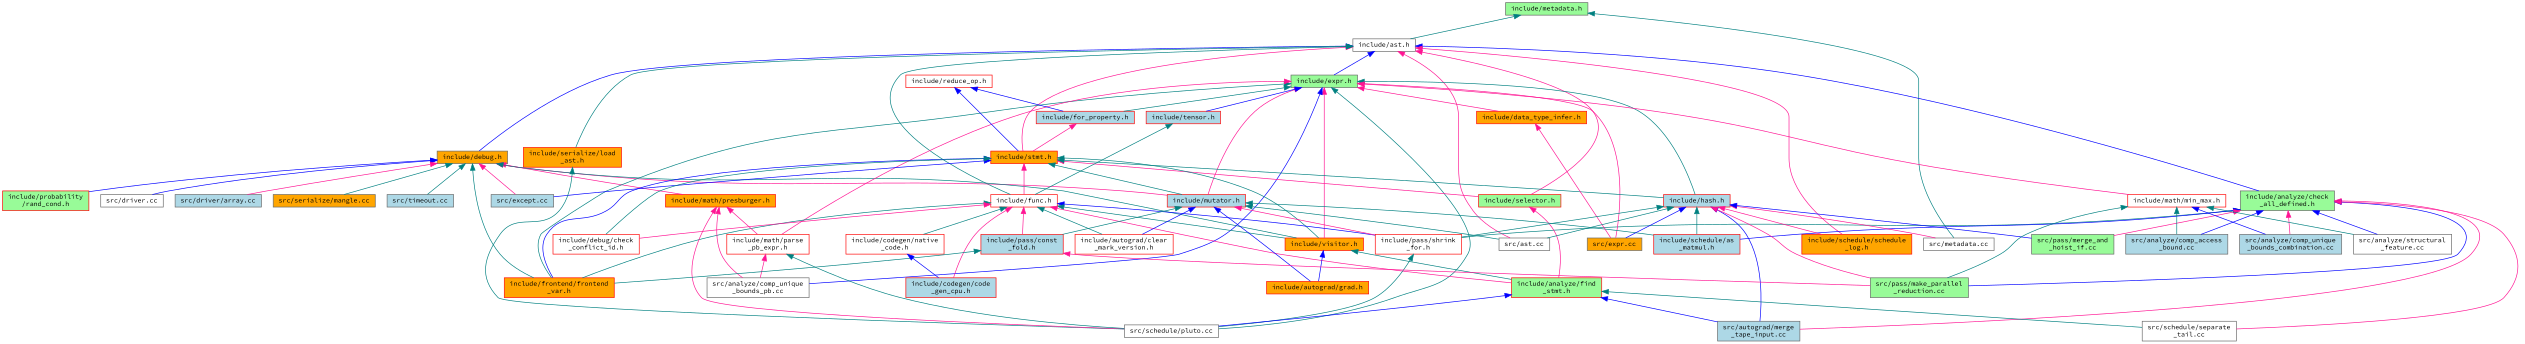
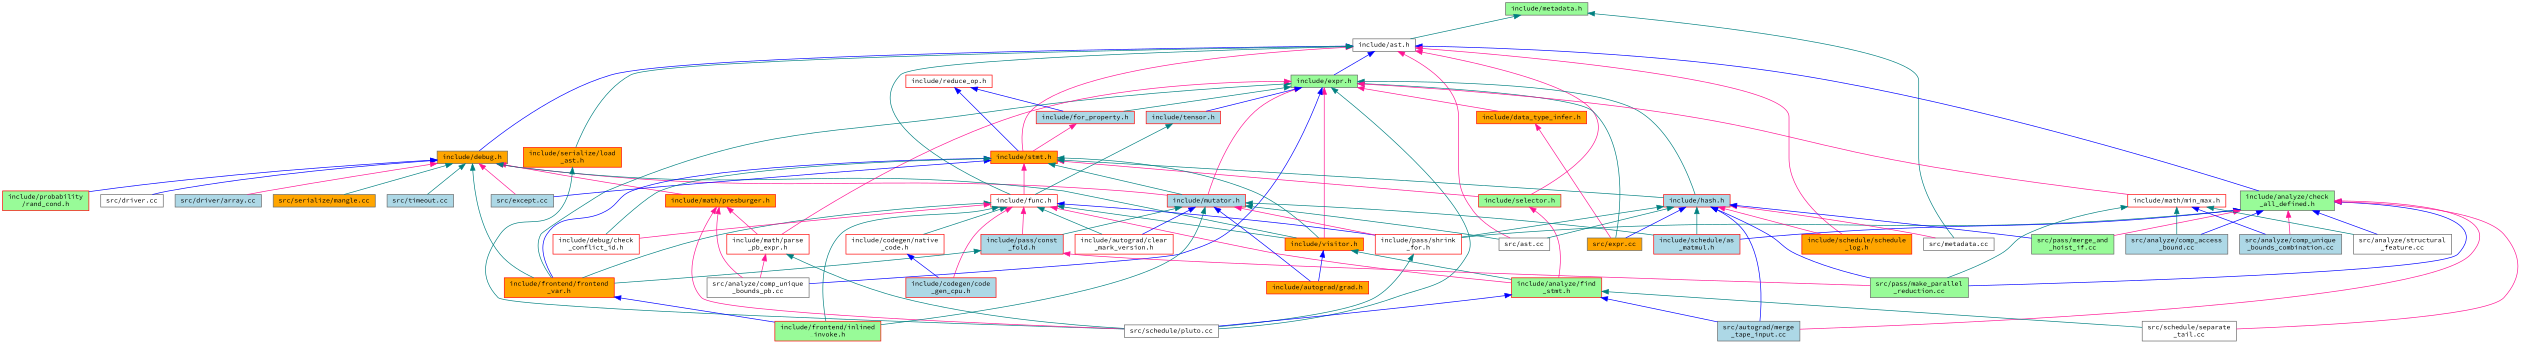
  digraph {
    fontname="Source Code Pro"
    node [color=red fillcolor=white fontname="Source Code Pro" fontsize=10 shape=box style=filled]
    edge [color=teal dir=back fontname="Source Code Pro" fontsize=10 labelfontname=Helvetica labelfontsize=10 style=solid]
    n1 [color=gray40 fillcolor=palegreen fontcolor=black height=0.2 label="include/metadata.h" width=0.4]
    n2 [color=grey40 height=0.2 label="include/ast.h" width=0.4]
    n3 [color=grey40 height=0.2 label="src/metadata.cc" width=0.4]
    n4 [color=grey40 fillcolor=palegreen height=0.2 label="include/analyze/check\l_all_defined.h" width=0.4]
    n5 [color=grey40 fillcolor=orange height=0.2 label="include/debug.h" width=0.4]
    n6 [color=grey40 height=0.2 label="src/ast.cc" width=0.4]
    n7 [color=grey40 fillcolor=palegreen height=0.2 label="include/expr.h" width=0.4]
    n8 [fillcolor=orange height=0.2 label="include/stmt.h" width=0.4]
    n9 [height=0.2 label="include/func.h" width=0.4]
    n10 [fillcolor=orange height=0.2 label="include/schedule/schedule\l_log.h" width=0.4]
    n11 [fillcolor=palegreen height=0.2 label="include/selector.h" width=0.4]
    n12 [fillcolor=orange height=0.2 label="include/serialize/load\l_ast.h" width=0.4]
    n13 [height=0.2 label="include/pass/shrink\l_for.h" width=0.4]
    n14 [fillcolor=lightblue height=0.2 label="include/schedule/as\l_matmul.h" width=0.4]
    n15 [color=grey40 fillcolor=lightblue height=0.2 label="src/analyze/comp_access\l_bound.cc" width=0.4]
    n16 [color=grey40 fillcolor=lightblue height=0.2 label="src/analyze/comp_unique\l_bounds_combination.cc" width=0.4]
    n17 [color=grey40 height=0.2 label="src/analyze/structural\l_feature.cc" width=0.4]
    n18 [color=grey40 fillcolor=lightblue height=0.2 label="src/autograd/merge\l_tape_input.cc" width=0.4]
    n19 [color=grey40 fillcolor=palegreen height=0.2 label="src/pass/make_parallel\l_reduction.cc" width=0.4]
    n20 [color=grey40 fillcolor=palegreen height=0.2 label="src/pass/merge_and\l_hoist_if.cc" width=0.4]
    n21 [color=grey40 height=0.2 label="src/schedule/separate\l_tail.cc" width=0.4]
    n22 [fillcolor=orange height=0.2 label="include/frontend/frontend\l_var.h" width=0.4]
    n23 [fillcolor=orange height=0.2 label="include/math/presburger.h" width=0.4]
    n24 [fillcolor=lightblue height=0.2 label="include/mutator.h" width=0.4]
    n25 [fillcolor=palegreen height=0.2 label="include/probability\l/rand_cond.h" width=0.4]
    n26 [fillcolor=orange height=0.2 label="include/visitor.h" width=0.4]
    n27 [color=grey40 height=0.2 label="src/driver.cc" width=0.4]
    n28 [color=grey40 fillcolor=lightblue height=0.2 label="src/driver/array.cc" width=0.4]
    n29 [color=grey40 fillcolor=lightblue height=0.2 label="src/except.cc" width=0.4]
    n30 [color=grey40 fillcolor=orange height=0.2 label="src/serialize/mangle.cc" width=0.4]
    n31 [color=grey40 fillcolor=lightblue height=0.2 label="src/timeout.cc" width=0.4]
    n32 [color=grey40 height=0.2 label="src/schedule/pluto.cc" width=0.4]
    n33 [height=0.2 label="include/math/parse\l_pb_expr.h" width=0.4]
    n34 [color=grey40 height=0.2 label="src/analyze/comp_unique\l_bounds_pb.cc" width=0.4]
    n35 [fillcolor=orange height=0.2 label="include/data_type_infer.h" width=0.4]
    n36 [color=grey40 fillcolor=orange height=0.2 label="src/expr.cc" width=0.4]
    n37 [fillcolor=lightblue height=0.2 label="include/for_property.h" width=0.4]
    n38 [fillcolor=lightblue height=0.2 label="include/hash.h" width=0.4]
    n39 [height=0.2 label="include/math/min_max.h" width=0.4]
    n40 [fillcolor=lightblue height=0.2 label="include/tensor.h" width=0.4]
    n41 [height=0.2 label="include/debug/check\l_conflict_id.h" width=0.4]
+   n42 [fillcolor=palegreen height=0.2 label="include/frontend/inlined\l_invoke.h" width=0.4]
    n43 [height=0.2 label="include/autograd/clear\l_mark_version.h" width=0.4]
    n44 [fillcolor=lightblue height=0.2 label="include/pass/const\l_fold.h" width=0.4]
    n45 [fillcolor=palegreen height=0.2 label="include/analyze/find\l_stmt.h" width=0.4]
    n46 [fillcolor=lightblue height=0.2 label="include/codegen/code\l_gen_cpu.h" width=0.4]
    n47 [height=0.2 label="include/codegen/native\l_code.h" width=0.4]
    n48 [fillcolor=orange height=0.2 label="include/autograd/grad.h" width=0.4]
    n49 [height=0.2 label="include/reduce_op.h" width=0.4]
    n1 -> n2
    n1 -> n3
    n2 -> n4 [color=blue]
    n2 -> n5 [color=blue]
    n2 -> n6 [color=deeppink]
    n2 -> n7 [color=blue]
    n2 -> n8 [color=deeppink]
    n2 -> n9
    n2 -> n10 [color=deeppink]
    n2 -> n11 [color=deeppink]
    n2 -> n12
    n4 -> n13
    n4 -> n14 [color=blue]
    n4 -> n15 [color=blue]
    n4 -> n16 [color=deeppink]
    n4 -> n17 [color=blue]
    n4 -> n18 [color=deeppink]
    n4 -> n19 [color=blue]
    n4 -> n20 [color=deeppink]
    n4 -> n21 [color=deeppink]
    n5 -> n22
    n5 -> n23 [color=deeppink]
    n5 -> n24 [color=deeppink]
    n5 -> n25 [color=blue]
    n5 -> n26
    n5 -> n27 [color=blue]
    n5 -> n28 [color=deeppink]
    n5 -> n29 [color=deeppink]
    n5 -> n30
    n5 -> n31
    n7 -> n22
    n7 -> n24 [color=deeppink]
    n7 -> n26 [color=deeppink]
    n7 -> n32
    n7 -> n33 [color=deeppink]
    n7 -> n34 [color=blue]
    n7 -> n35 [color=deeppink]
-   n7 -> n36 [color=deeppink]
+   n7 -> n36
    n7 -> n37
    n7 -> n38
    n7 -> n39 [color=deeppink]
    n7 -> n40 [color=blue]
    n8 -> n9 [color=deeppink]
    n8 -> n11 [color=deeppink]
    n8 -> n22 [color=blue]
    n8 -> n24
    n8 -> n26
    n8 -> n29 [color=blue]
    n8 -> n38
    n8 -> n41
    n9 -> n13 [color=blue]
    n9 -> n22
    n9 -> n26
    n9 -> n41 [color=deeppink]
+   n9 -> n42
    n9 -> n43
    n9 -> n44 [color=deeppink]
    n9 -> n45 [color=deeppink]
    n9 -> n46 [color=deeppink]
    n9 -> n47
    n11 -> n45 [color=deeppink]
    n12 -> n32
    n13 -> n32
+   n22 -> n42 [color=blue]
    n23 -> n32 [color=deeppink]
    n23 -> n33 [color=deeppink]
    n23 -> n34 [color=deeppink]
    n24 -> n6
    n24 -> n13 [color=deeppink]
    n24 -> n14
+   n24 -> n42
    n24 -> n43 [color=blue]
    n24 -> n44
    n24 -> n48 [color=blue]
    n26 -> n45
    n26 -> n48 [color=blue]
    n33 -> n32
    n33 -> n34 [color=deeppink]
    n35 -> n36 [color=deeppink]
    n37 -> n8 [color=deeppink]
    n38 -> n3 [color=deeppink]
    n38 -> n6
    n38 -> n10 [color=deeppink]
    n38 -> n13
    n38 -> n14
    n38 -> n18 [color=blue]
-   n38 -> n19 [color=deeppink]
+   n38 -> n19 [color=blue]
    n38 -> n20 [color=blue]
    n38 -> n36 [color=blue]
    n39 -> n15
    n39 -> n16 [color=blue]
    n39 -> n17
    n39 -> n19
    n40 -> n9
    n44 -> n19 [color=deeppink]
    n44 -> n22
    n45 -> n18 [color=blue]
    n45 -> n21
    n45 -> n32 [color=blue]
    n47 -> n46 [color=blue]
    n49 -> n8 [color=blue]
    n49 -> n37 [color=blue]
  }
